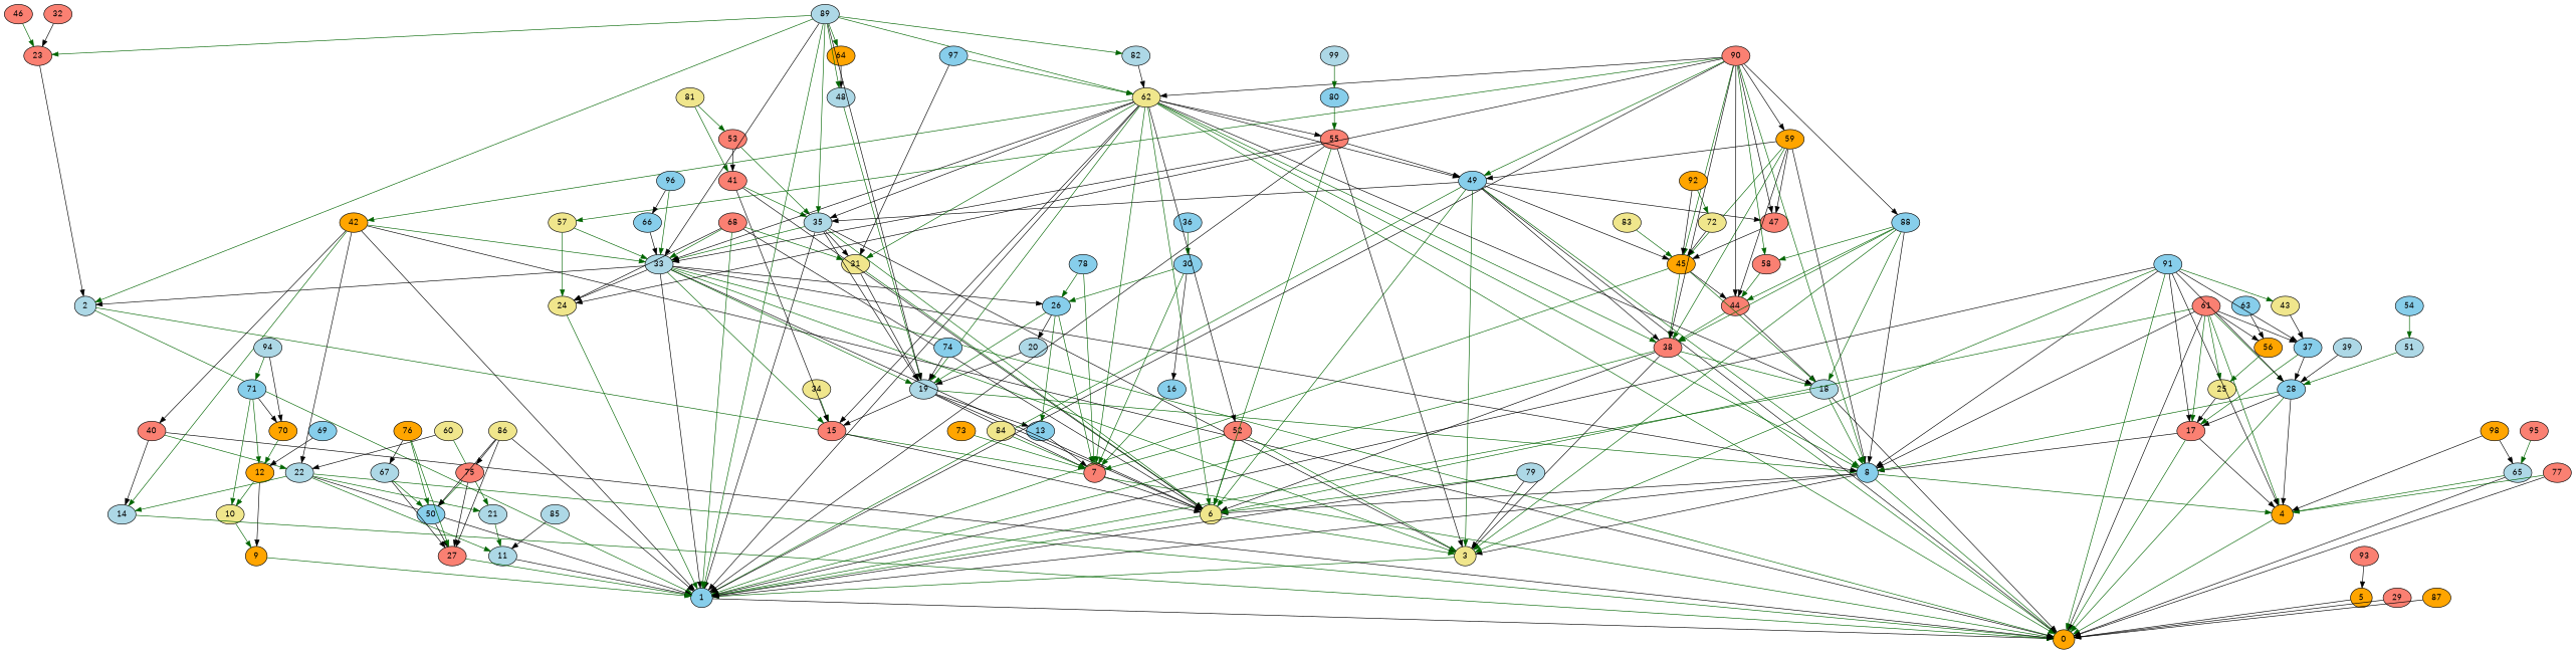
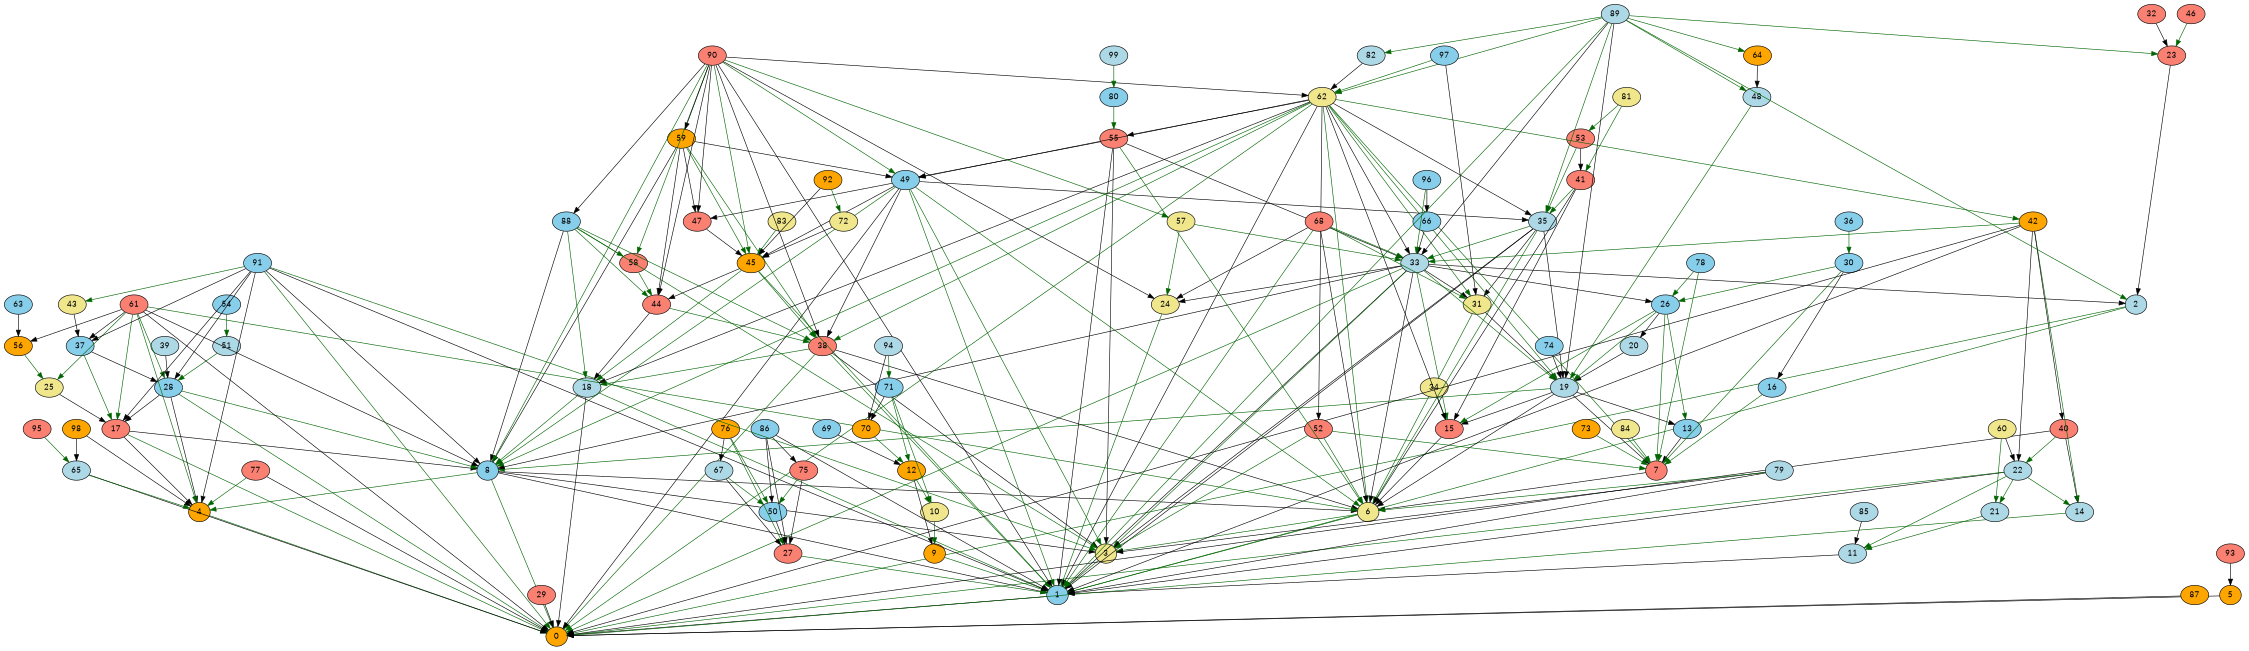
  digraph {
    fontname=Lato
    splines=false
    node [fillcolor=salmon fontname=Lato shape=ellipse style=filled]
    edge [color=darkgreen fontname=Lato]
    1 [fillcolor=skyblue height=0.3 width=0.3]
    0 [fillcolor=orange height=0.3 width=0.3]
    2 [fillcolor=lightblue height=0.3 width=0.3]
    3 [fillcolor=khaki height=0.3 width=0.3]
    4 [fillcolor=orange height=0.3 width=0.3]
    5 [fillcolor=orange height=0.3 width=0.3]
    6 [fillcolor=khaki height=0.3 width=0.3]
    7 [height=0.3 width=0.3]
    8 [fillcolor=skyblue height=0.3 width=0.3]
    9 [fillcolor=orange height=0.3 width=0.3]
    10 [fillcolor=khaki height=0.3 width=0.3]
    11 [fillcolor=lightblue height=0.3 width=0.3]
    12 [fillcolor=orange height=0.3 width=0.3]
    13 [fillcolor=skyblue height=0.3 width=0.3]
    14 [fillcolor=lightblue height=0.3 width=0.3]
    15 [height=0.3 width=0.3]
    16 [fillcolor=skyblue height=0.3 width=0.3]
    17 [height=0.3 width=0.3]
    18 [fillcolor=lightblue height=0.3 width=0.3]
    19 [fillcolor=lightblue height=0.3 width=0.3]
    20 [fillcolor=lightblue height=0.3 width=0.3]
    21 [fillcolor=lightblue height=0.3 width=0.3]
    22 [fillcolor=lightblue height=0.3 width=0.3]
    23 [height=0.3 width=0.3]
    24 [fillcolor=khaki height=0.3 width=0.3]
    25 [fillcolor=khaki height=0.3 width=0.3]
    26 [fillcolor=skyblue height=0.3 width=0.3]
    27 [height=0.3 width=0.3]
    28 [fillcolor=skyblue height=0.3 width=0.3]
    29 [height=0.3 width=0.3]
    30 [fillcolor=skyblue height=0.3 width=0.3]
    31 [fillcolor=khaki height=0.3 width=0.3]
    32 [height=0.3 width=0.3]
    33 [fillcolor=lightblue height=0.3 width=0.3]
    34 [fillcolor=khaki height=0.3 width=0.3]
    35 [fillcolor=lightblue height=0.3 width=0.3]
    36 [fillcolor=skyblue height=0.3 width=0.3]
    37 [fillcolor=skyblue height=0.3 width=0.3]
    38 [height=0.3 width=0.3]
    39 [fillcolor=lightblue height=0.3 width=0.3]
    40 [height=0.3 width=0.3]
    41 [height=0.3 width=0.3]
    42 [fillcolor=orange height=0.3 width=0.3]
    43 [fillcolor=khaki height=0.3 width=0.3]
    44 [height=0.3 width=0.3]
    45 [fillcolor=orange height=0.3 width=0.3]
    46 [height=0.3 width=0.3]
    47 [height=0.3 width=0.3]
    48 [fillcolor=lightblue height=0.3 width=0.3]
    49 [fillcolor=skyblue height=0.3 width=0.3]
    50 [fillcolor=skyblue height=0.3 width=0.3]
    51 [fillcolor=lightblue height=0.3 width=0.3]
    52 [height=0.3 width=0.3]
    53 [height=0.3 width=0.3]
    54 [fillcolor=skyblue height=0.3 width=0.3]
    55 [height=0.3 width=0.3]
    56 [fillcolor=orange height=0.3 width=0.3]
    57 [fillcolor=khaki height=0.3 width=0.3]
    58 [height=0.3 width=0.3]
    59 [fillcolor=orange height=0.3 width=0.3]
    60 [fillcolor=khaki height=0.3 width=0.3]
    61 [height=0.3 width=0.3]
    62 [fillcolor=khaki height=0.3 width=0.3]
    63 [fillcolor=skyblue height=0.3 width=0.3]
    64 [fillcolor=orange height=0.3 width=0.3]
    65 [fillcolor=lightblue height=0.3 width=0.3]
    66 [fillcolor=skyblue height=0.3 width=0.3]
    67 [fillcolor=lightblue height=0.3 width=0.3]
    68 [height=0.3 width=0.3]
    69 [fillcolor=skyblue height=0.3 width=0.3]
    70 [fillcolor=orange height=0.3 width=0.3]
    71 [fillcolor=skyblue height=0.3 width=0.3]
    72 [fillcolor=khaki height=0.3 width=0.3]
    73 [fillcolor=orange height=0.3 width=0.3]
    74 [fillcolor=skyblue height=0.3 width=0.3]
    75 [height=0.3 width=0.3]
    76 [fillcolor=orange height=0.3 width=0.3]
    77 [height=0.3 width=0.3]
    78 [fillcolor=skyblue height=0.3 width=0.3]
    79 [fillcolor=lightblue height=0.3 width=0.3]
    80 [fillcolor=skyblue height=0.3 width=0.3]
    81 [fillcolor=khaki height=0.3 width=0.3]
    82 [fillcolor=lightblue height=0.3 width=0.3]
    83 [fillcolor=khaki height=0.3 width=0.3]
    84 [fillcolor=khaki height=0.3 width=0.3]
    85 [fillcolor=lightblue height=0.3 width=0.3]
-   86 [fillcolor=khaki height=0.3 width=0.3]
+   86 [fillcolor=skyblue height=0.3 width=0.3]
    87 [fillcolor=orange height=0.3 width=0.3]
    88 [fillcolor=skyblue height=0.3 width=0.3]
    89 [fillcolor=lightblue height=0.3 width=0.3]
    90 [height=0.3 width=0.3]
    91 [fillcolor=skyblue height=0.3 width=0.3]
    92 [fillcolor=orange height=0.3 width=0.3]
    93 [height=0.3 width=0.3]
    94 [fillcolor=lightblue height=0.3 width=0.3]
    95 [height=0.3 width=0.3]
    96 [fillcolor=skyblue height=0.3 width=0.3]
    97 [fillcolor=skyblue height=0.3 width=0.3]
    98 [fillcolor=orange height=0.3 width=0.3]
    99 [fillcolor=lightblue height=0.3 width=0.3]
    1 -> 0 [color=black]
    2 -> 1
    2 -> 0
    3 -> 1
    4 -> 0
    5 -> 0 [color=black]
    6 -> 1
    6 -> 3
    7 -> 6 [color=black]
    8 -> 1 [color=black]
    8 -> 0
    8 -> 3 [color=black]
    8 -> 4
    8 -> 6 [color=black]
    9 -> 1
    10 -> 9
    11 -> 1 [color=black]
    12 -> 9 [color=black]
    12 -> 10
    13 -> 7 [color=black]
    14 -> 0
    15 -> 6 [color=black]
    16 -> 7
    17 -> 0
    17 -> 4 [color=black]
    17 -> 8 [color=black]
    18 -> 1
    18 -> 0 [color=black]
    18 -> 8
    19 -> 6 [color=black]
    19 -> 7 [color=black]
    19 -> 8
    19 -> 13 [color=black]
    19 -> 15 [color=black]
    20 -> 19 [color=black]
    21 -> 11
    22 -> 1 [color=black]
    22 -> 0
    22 -> 11
    22 -> 14
    22 -> 21
    23 -> 2 [color=black]
    24 -> 1
    25 -> 17 [color=black]
    26 -> 7
    26 -> 13
+   26 -> 15
    26 -> 19
    26 -> 20 [color=black]
    27 -> 1
    28 -> 0
    28 -> 4 [color=black]
    28 -> 8
    28 -> 17 [color=black]
    29 -> 0 [color=black]
    30 -> 7
    30 -> 16 [color=black]
    30 -> 26
    31 -> 6
    31 -> 19 [color=black]
    32 -> 23 [color=black]
    33 -> 1 [color=black]
    33 -> 0
    33 -> 2 [color=black]
    33 -> 3
    33 -> 6 [color=black]
    33 -> 8 [color=black]
    33 -> 15
    33 -> 19
    33 -> 24 [color=black]
    33 -> 26 [color=black]
+   33 -> 31 [color=black]
    34 -> 15
    35 -> 1 [color=black]
    35 -> 3 [color=black]
    35 -> 6
    35 -> 19 [color=black]
    35 -> 31 [color=black]
    35 -> 33
    36 -> 30
    37 -> 17
    37 -> 28 [color=black]
    38 -> 1
    38 -> 0
    38 -> 3 [color=black]
    38 -> 6 [color=black]
    38 -> 18
    39 -> 28 [color=black]
    40 -> 0 [color=black]
    40 -> 14 [color=black]
    40 -> 22
    41 -> 6 [color=black]
    41 -> 15 [color=black]
    41 -> 35
    42 -> 1 [color=black]
    42 -> 0 [color=black]
    42 -> 14
    42 -> 22 [color=black]
    42 -> 33
    42 -> 40 [color=black]
    43 -> 37 [color=black]
    44 -> 18 [color=black]
    44 -> 38
    45 -> 1
    45 -> 18
    45 -> 38
    45 -> 44 [color=black]
    46 -> 23
    47 -> 45 [color=black]
    48 -> 19
    49 -> 1
    49 -> 0 [color=black]
    49 -> 3
    49 -> 6
    49 -> 8
    49 -> 35 [color=black]
    49 -> 38 [color=black]
    49 -> 45 [color=black]
    49 -> 47 [color=black]
    50 -> 27 [color=black]
    51 -> 28
    52 -> 3
    52 -> 6
    52 -> 7
    53 -> 35
    53 -> 41 [color=black]
    54 -> 51
    55 -> 1 [color=black]
    55 -> 3 [color=black]
    55 -> 6
    55 -> 33 [color=black]
    55 -> 49 [color=black]
    56 -> 25
    57 -> 24
    57 -> 33
    58 -> 44
    59 -> 8 [color=black]
    59 -> 38
    59 -> 44 [color=black]
    59 -> 45
    59 -> 47 [color=black]
    59 -> 49 [color=black]
    60 -> 21
    60 -> 22 [color=black]
    61 -> 0 [color=black]
    61 -> 4
    61 -> 6
    61 -> 8 [color=black]
    61 -> 17
    61 -> 25
    61 -> 28
    61 -> 37 [color=black]
    61 -> 56 [color=black]
    62 -> 1 [color=black]
    62 -> 0
    62 -> 6
    62 -> 7
    62 -> 8
    62 -> 15 [color=black]
    62 -> 18 [color=black]
    62 -> 19
    62 -> 31
    62 -> 33 [color=black]
    62 -> 35 [color=black]
    62 -> 38
    62 -> 42
    62 -> 49 [color=black]
    62 -> 52 [color=black]
    62 -> 55 [color=black]
    63 -> 56 [color=black]
    64 -> 48 [color=black]
    65 -> 0 [color=black]
    65 -> 4
    66 -> 33 [color=black]
    67 -> 27 [color=black]
    67 -> 50
    68 -> 1
    68 -> 6 [color=black]
    68 -> 24 [color=black]
    68 -> 31
    68 -> 33
    69 -> 12 [color=black]
    70 -> 12
    71 -> 10
    71 -> 12
    71 -> 70 [color=black]
    72 -> 45 [color=black]
    73 -> 7
    74 -> 19 [color=black]
    75 -> 27 [color=black]
    75 -> 50
    76 -> 27
    76 -> 50
    76 -> 67 [color=black]
    77 -> 0 [color=black]
    77 -> 4
    78 -> 7
    78 -> 26
    79 -> 1 [color=black]
    79 -> 3 [color=black]
    79 -> 6
    80 -> 55
    81 -> 41
    81 -> 53
    82 -> 62 [color=black]
    83 -> 45
    84 -> 7
    85 -> 11 [color=black]
    86 -> 1 [color=black]
    86 -> 27 [color=black]
    86 -> 50 [color=black]
    86 -> 75 [color=black]
    87 -> 0 [color=black]
    88 -> 3
    88 -> 8 [color=black]
    88 -> 18
    88 -> 38
    88 -> 44
    88 -> 58
    89 -> 1
    89 -> 2
    89 -> 19 [color=black]
    89 -> 23
    89 -> 33 [color=black]
    89 -> 35
    89 -> 48
    89 -> 62
    89 -> 64
    89 -> 82
    90 -> 1 [color=black]
    90 -> 8
    90 -> 24 [color=black]
    90 -> 38 [color=black]
    90 -> 44 [color=black]
    90 -> 45
    90 -> 47 [color=black]
    90 -> 49
    90 -> 57
    90 -> 58
    90 -> 59 [color=black]
    90 -> 62 [color=black]
    90 -> 88 [color=black]
    91 -> 1 [color=black]
    91 -> 0
    91 -> 3
    91 -> 4 [color=black]
    91 -> 8 [color=black]
    91 -> 17 [color=black]
    91 -> 28 [color=black]
    91 -> 37 [color=black]
    91 -> 43
    92 -> 45 [color=black]
    92 -> 72
    93 -> 5 [color=black]
    94 -> 70 [color=black]
    94 -> 71
    95 -> 65
    96 -> 33
    96 -> 66 [color=black]
    97 -> 31 [color=black]
    97 -> 62
    98 -> 4 [color=black]
    98 -> 65 [color=black]
    99 -> 80
  }
